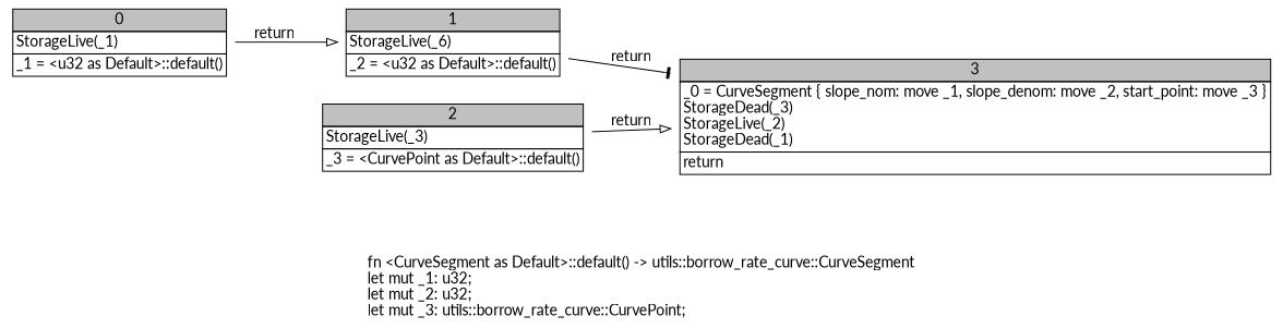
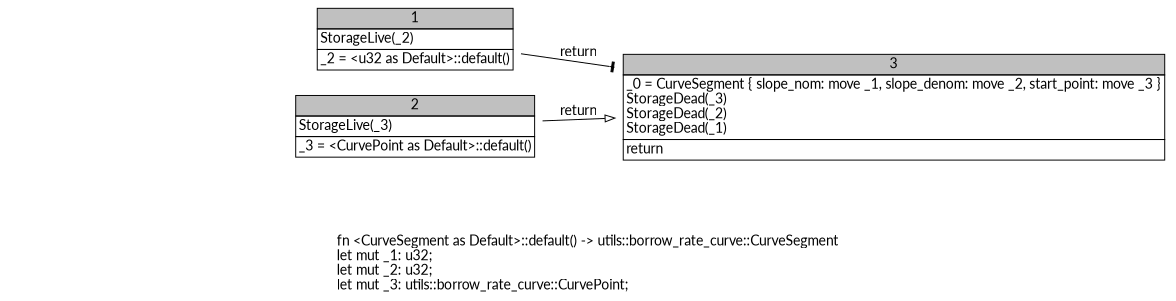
  digraph {
    fontname=Lato
    label=<fn &lt;CurveSegment as Default&gt;::default() -&gt; utils::borrow_rate_curve::CurveSegment<br align="left"/>let mut _1: u32;<br align="left"/>let mut _2: u32;<br align="left"/>let mut _3: utils::borrow_rate_curve::CurvePoint;<br align="left"/>>
    rankdir=LR
    node [fontname=Lato shape=none]
    edge [arrowhead=onormal fontname=Lato]
-   n1 [label=<<table border="0" cellborder="1" cellspacing="0"><tr><td bgcolor="gray" align="center" colspan="1">0</td></tr><tr><td align="left" balign="left">StorageLive(_1)<br/></td></tr><tr><td align="left">_1 = &lt;u32 as Default&gt;::default()</td></tr></table>>]
-   n2 [label=<<table border="0" cellborder="1" cellspacing="0"><tr><td bgcolor="gray" align="center" colspan="1">1</td></tr><tr><td align="left" balign="left">StorageLive(_6)<br/></td></tr><tr><td align="left">_2 = &lt;u32 as Default&gt;::default()</td></tr></table>>]
-   n3 [label=<<table border="0" cellborder="1" cellspacing="0"><tr><td bgcolor="gray" align="center" colspan="1">3</td></tr><tr><td align="left" balign="left">_0 = CurveSegment { slope_nom: move _1, slope_denom: move _2, start_point: move _3 }<br/>StorageDead(_3)<br/>StorageLive(_2)<br/>StorageDead(_1)<br/></td></tr><tr><td align="left">return</td></tr></table>>]
+   n2 [label=<<table border="0" cellborder="1" cellspacing="0"><tr><td bgcolor="gray" align="center" colspan="1">1</td></tr><tr><td align="left" balign="left">StorageLive(_2)<br/></td></tr><tr><td align="left">_2 = &lt;u32 as Default&gt;::default()</td></tr></table>>]
+   n3 [label=<<table border="0" cellborder="1" cellspacing="0"><tr><td bgcolor="gray" align="center" colspan="1">3</td></tr><tr><td align="left" balign="left">_0 = CurveSegment { slope_nom: move _1, slope_denom: move _2, start_point: move _3 }<br/>StorageDead(_3)<br/>StorageDead(_2)<br/>StorageDead(_1)<br/></td></tr><tr><td align="left">return</td></tr></table>>]
    n4 [label=<<table border="0" cellborder="1" cellspacing="0"><tr><td bgcolor="gray" align="center" colspan="1">2</td></tr><tr><td align="left" balign="left">StorageLive(_3)<br/></td></tr><tr><td align="left">_3 = &lt;CurvePoint as Default&gt;::default()</td></tr></table>>]
-   n1 -> n2 [label=return]
    n2 -> n3 [arrowhead=tee label=return]
    n4 -> n3 [label=return]
  }
